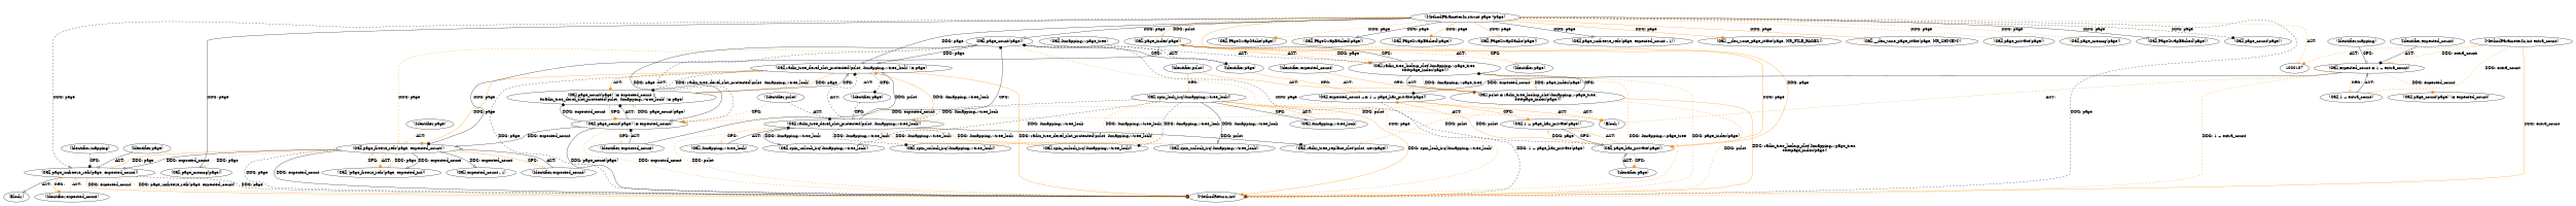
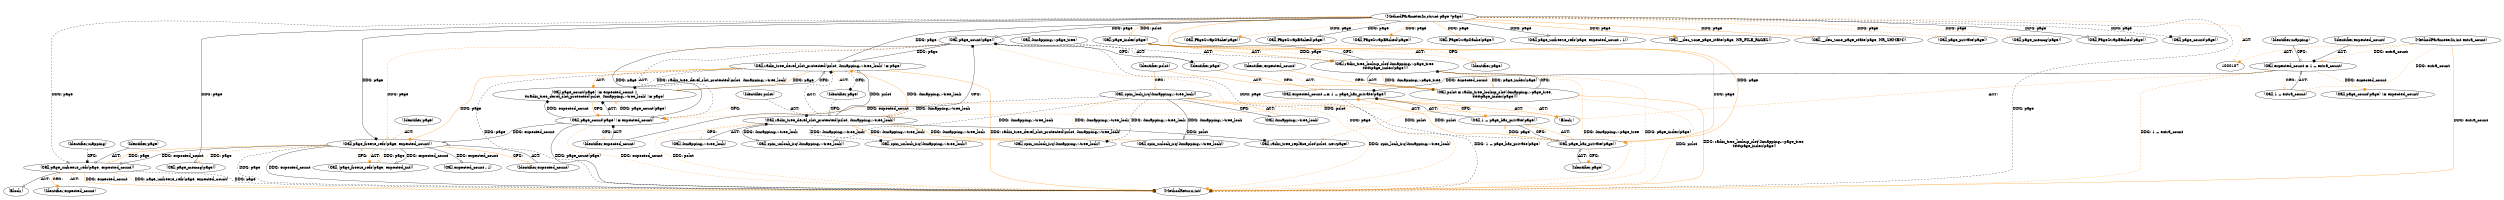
  digraph {
    edge [arrowhead=onormal color=darkorange style=solid]
    n1 [label="(Call,page_unfreeze_refs(page, expected_count))"]
    n2 [label="(Block,)"]
    n3 [label="(MethodReturn,int)"]
    n4 [label="(Identifier,expected_count)"]
    n5 [label="(Call,page_freeze_refs(page, expected_count))"]
    n6 [label="(Call,page_memcg(page))"]
    n7 [label="(Call,expected_count - 1)"]
    n8 [label="(Identifier,expected_count)"]
    n9 [label="(Call,!page_freeze_refs(page, expected_int))"]
    n10 [label="(Call,page_count(page))"]
    n11 [label="(Call,radix_tree_deref_slot_protected(pslot, &mapping->tree_lock) != page)"]
    n12 [label="(Call,page_count(page) != expected_count)"]
    n13 [label="(Identifier,page)"]
    n14 [label="(Call,page_count(page) != expected_count ||\n\t\tradix_tree_deref_slot_protected(pslot, &mapping->tree_lock) != page)"]
    n15 [label="(Identifier,page)"]
    n16 [label="(Identifier,expected_count)"]
    n17 [label="(Call,expected_count += 1 + page_has_private(page))"]
    n18 [label="(Call,page_has_private(page))"]
    n19 [label="(Call,1 + page_has_private(page))"]
    n20 [label="(Identifier,page)"]
    n21 [label="(Block,)"]
    n22 [label="(Call,page_index(page))"]
    n23 [label="(Call,radix_tree_lookup_slot(&mapping->page_tree,\n \t\t\t\t\tpage_index(page)))"]
    n24 [label="(Identifier,page)"]
    n25 [label="(Call,pslot = radix_tree_lookup_slot(&mapping->page_tree,\n \t\t\t\t\tpage_index(page)))"]
    n26 [label="(MethodParameterIn,struct page *page)"]
    n27 [label="(Call,PageSwapCache(page))"]
    n28 [label="(Call,PageSwapBacked(page))"]
    n29 [label="(Call,PageSwapBacked(page))"]
    n30 [label="(Call,PageSwapCache(page))"]
    n31 [label="(Call,page_unfreeze_refs(page, expected_count - 1))"]
    n32 [label="(Call,__dec_zone_page_state(page, NR_FILE_PAGES))"]
    n33 [label="(Call,__dec_zone_page_state(page, NR_SHMEM))"]
    n34 [label="(Call,page_private(page))"]
    n35 [label="(Call,page_memcg(page))"]
    n36 [label="(Call,PageSwapBacked(page))"]
    n37 [label="(Call,page_count(page))"]
    1000107
    n39 [label="(Call,radix_tree_deref_slot_protected(pslot, &mapping->tree_lock))"]
    n40 [label="(Call,spin_unlock_irq(&mapping->tree_lock))"]
    n41 [label="(Call,spin_unlock_irq(&mapping->tree_lock))"]
    n42 [label="(Call,spin_unlock_irq(&mapping->tree_lock))"]
    n43 [label="(Call,spin_unlock_irq(&mapping->tree_lock))"]
    n44 [label="(Call,&mapping->tree_lock)"]
    n45 [label="(Call,radix_tree_replace_slot(pslot, newpage))"]
    n46 [label="(Call,spin_lock_irq(&mapping->tree_lock))"]
    n47 [label="(Call,&mapping->tree_lock)"]
    n48 [label="(Call,expected_count = 1 + extra_count)"]
    n49 [label="(Call,1 + extra_count)"]
    n50 [label="(Call,page_count(page) != expected_count)"]
    n51 [label="(MethodParameterIn,int extra_count)"]
    n52 [label="(Identifier,mapping)"]
    n53 [label="(Identifier,mapping)"]
    n54 [label="(Call,&mapping->page_tree)"]
    n55 [label="(Identifier,pslot)"]
    n56 [label="(Identifier,page)"]
    n57 [label="(Identifier,pslot)"]
    n58 [label="(Identifier,page)"]
    n59 [label="(Identifier,expected_count)"]
    n60 [label="(Identifier,expected_count)"]
    n1 -> n2 [color=black label="AST: "]
    n1 -> n3 [label="DDG: page_unfreeze_refs(page, expected_count)" style=dashed]
    n1 -> n3 [arrowhead=box color=black label="DDG: page" style=dashed]
    n1 -> n3 [arrowhead=odot label="DDG: expected_count"]
    n1 -> n4 [arrowhead=box label="CFG: "]
    n4 -> n1 [label="AST: " style=dashed]
    n5 -> n1 [arrowhead=odot label="DDG: page"]
    n5 -> n1 [arrowhead=odot color=black label="DDG: expected_count"]
    n5 -> n3 [arrowhead=box color=black label="DDG: page" style=dashed]
    n5 -> n3 [arrowhead=box color=black label="DDG: expected_count"]
    n5 -> n6 [label="DDG: page" style=dashed]
    n5 -> n7 [color=black label="DDG: expected_count"]
    n5 -> n8 [label="CFG: "]
    n5 -> n9 [arrowhead=box label="AST: "]
    n5 -> n9 [label="DDG: page"]
    n5 -> n9 [color=black label="DDG: expected_count"]
    n8 -> n5 [color=black label="AST: "]
    n9 -> n5 [label="CFG: " style=dashed]
    n10 -> n3 [label="DDG: page" style=dashed]
    n10 -> n5 [arrowhead=odot label="DDG: page" style=dashed]
    n10 -> n11 [color=black label="DDG: page"]
    n10 -> n12 [color=black label="AST: " style=dashed]
    n10 -> n12 [color=black label="DDG: page"]
    n10 -> n13 [arrowhead=box color=black label="CFG: "]
    n11 -> n3 [arrowhead=odot label="DDG: radix_tree_deref_slot_protected(pslot, &mapping->tree_lock)"]
    n11 -> n3 [arrowhead=box color=black label="DDG: page" style=dashed]
    n11 -> n5 [arrowhead=box label="DDG: page"]
    n11 -> n14 [arrowhead=box label="AST: "]
    n11 -> n14 [arrowhead=box color=black label="DDG: radix_tree_deref_slot_protected(pslot, &mapping->tree_lock)" style=dashed]
    n11 -> n14 [label="DDG: page"]
    n11 -> n15 [arrowhead=box color=black label="CFG: " style=dashed]
    n12 -> n3 [arrowhead=odot color=black label="DDG: page_count(page)"]
    n12 -> n3 [label="DDG: expected_count" style=dashed]
    n12 -> n5 [color=black label="DDG: expected_count"]
    n12 -> n14 [arrowhead=box color=black label="AST: "]
    n12 -> n14 [label="DDG: page_count(page)" style=dashed]
    n12 -> n14 [arrowhead=box color=black label="DDG: expected_count"]
    n12 -> n16 [arrowhead=odot label="CFG: " style=dashed]
    n13 -> n10 [color=black label="AST: " style=dashed]
    n13 -> n17 [arrowhead=odot label="CFG: "]
    n14 -> n11 [color=black label="CFG: "]
    n14 -> n12 [arrowhead=box label="CFG: "]
    n15 -> n11 [arrowhead=odot label="AST: " style=dashed]
    n15 -> n39 [arrowhead=odot color=black label="CFG: " style=dashed]
    n16 -> n10 [arrowhead=box color=black label="CFG: "]
    n16 -> n12 [arrowhead=box color=black label="AST: "]
    n17 -> n3 [color=black label="DDG: 1 + page_has_private(page)" style=dashed]
    n17 -> n12 [arrowhead=odot label="DDG: expected_count" style=dashed]
    n17 -> n19 [arrowhead=box label="CFG: "]
    n17 -> n21 [arrowhead=odot label="AST: "]
    n18 -> n10 [arrowhead=box color=black label="DDG: page" style=dashed]
    n18 -> n17 [arrowhead=box label="DDG: pslot"]
    n18 -> n19 [label="AST: "]
    n18 -> n19 [label="DDG: page" style=dashed]
    n18 -> n20 [arrowhead=box label="CFG: "]
+   n19 -> n17 [arrowhead=box color=black label="AST: "]
    n19 -> n18 [arrowhead=odot color=black label="CFG: "]
    n20 -> n18 [color=black label="AST: "]
    n22 -> n18 [arrowhead=box label="DDG: page"]
    n22 -> n23 [arrowhead=box label="AST: "]
    n22 -> n23 [arrowhead=odot label="DDG: page" style=dashed]
    n22 -> n24 [label="CFG: " style=dashed]
    n23 -> n3 [arrowhead=box label="DDG: &mapping->page_tree" style=dashed]
    n23 -> n3 [label="DDG: page_index(page)" style=dashed]
    n23 -> n22 [color=black label="CFG: "]
    n23 -> n25 [arrowhead=box color=black label="AST: "]
    n23 -> n25 [label="DDG: &mapping->page_tree"]
    n23 -> n25 [label="DDG: page_index(page)"]
    n24 -> n22 [arrowhead=odot label="AST: " style=dashed]
    n25 -> n3 [label="DDG: radix_tree_lookup_slot(&mapping->page_tree,\n \t\t\t\t\tpage_index(page))"]
    n25 -> n3 [arrowhead=odot label="DDG: pslot" style=dashed]
    n25 -> n21 [arrowhead=box label="AST: " style=dashed]
    n25 -> n23 [arrowhead=box color=black label="CFG: "]
    n25 -> n39 [label="DDG: pslot" style=dashed]
    n25 -> n45 [label="DDG: pslot" style=dashed]
    n26 -> n1 [color=black label="DDG: page" style=dashed]
    n26 -> n3 [arrowhead=box color=black label="DDG: page" style=dashed]
-   n22 -> n5 [arrowhead=box color=black label="DDG: page"]
+   n26 -> n5 [arrowhead=box color=black label="DDG: page"]
    n26 -> n6 [arrowhead=odot color=black label="DDG: page"]
    n26 -> n10 [arrowhead=odot color=black label="DDG: page"]
    n26 -> n11 [arrowhead=odot color=black label="DDG: page"]
    n26 -> n18 [label="DDG: page"]
    n26 -> n22 [label="DDG: pslot"]
    n26 -> n27 [arrowhead=box label="DDG: page" style=dashed]
    n26 -> n28 [color=black label="DDG: page"]
    n26 -> n29 [arrowhead=box label="DDG: page"]
    n26 -> n30 [arrowhead=odot label="DDG: page"]
    n26 -> n31 [color=black label="DDG: page"]
    n26 -> n32 [arrowhead=box label="DDG: page"]
    n26 -> n33 [arrowhead=odot label="DDG: page"]
    n26 -> n34 [label="DDG: page" style=dashed]
    n26 -> n35 [label="DDG: page" style=dashed]
    n26 -> n36 [arrowhead=odot color=black label="DDG: page"]
    n26 -> n37 [arrowhead=box color=black label="DDG: page" style=dashed]
    n26 -> 1000107 [arrowhead=odot label="AST: " style=dashed]
    n39 -> n3 [arrowhead=odot label="DDG: pslot" style=dashed]
    n39 -> n11 [arrowhead=box color=black label="AST: " style=dashed]
    n39 -> n11 [arrowhead=odot color=black label="DDG: pslot"]
    n39 -> n11 [arrowhead=box label="DDG: &mapping->tree_lock"]
    n39 -> n40 [color=black label="DDG: &mapping->tree_lock"]
    n39 -> n41 [arrowhead=box color=black label="DDG: &mapping->tree_lock" style=dashed]
    n39 -> n42 [arrowhead=odot label="DDG: &mapping->tree_lock"]
    n39 -> n43 [arrowhead=odot label="DDG: &mapping->tree_lock"]
    n39 -> n44 [arrowhead=odot label="CFG: " style=dashed]
    n39 -> n45 [arrowhead=box color=black label="DDG: pslot"]
    n44 -> n39 [arrowhead=box color=black label="AST: "]
-   n46 -> n3 [arrowhead=box label="DDG: spin_lock_irq(&mapping->tree_lock)"]
+   n46 -> n3 [arrowhead=box label="DDG: spin_lock_irq(&mapping->tree_lock)" style=dashed]
    n46 -> n21 [arrowhead=odot label="AST: " style=dashed]
    n46 -> n39 [color=black label="DDG: &mapping->tree_lock" style=dashed]
    n46 -> n40 [color=black label="DDG: &mapping->tree_lock" style=dashed]
    n46 -> n41 [label="DDG: &mapping->tree_lock" style=dashed]
    n46 -> n42 [arrowhead=box color=black label="DDG: &mapping->tree_lock" style=dashed]
    n46 -> n43 [color=black label="DDG: &mapping->tree_lock"]
    n46 -> n47 [color=black label="CFG: "]
    n47 -> n46 [arrowhead=odot label="AST: "]
    n48 -> n3 [arrowhead=odot label="DDG: 1 + extra_count" style=dashed]
    n48 -> n17 [arrowhead=box color=black label="DDG: expected_count"]
    n48 -> n21 [arrowhead=odot label="AST: " style=dashed]
    n48 -> n49 [label="CFG: " style=dashed]
    n48 -> n50 [arrowhead=box label="DDG: expected_count" style=dashed]
    n49 -> n48 [color=black label="AST: "]
    n51 -> n3 [label="DDG: extra_count"]
    n51 -> 1000107 [arrowhead=box label="AST: " style=dashed]
    n51 -> n48 [label="DDG: extra_count" style=dashed]
    n51 -> n49 [arrowhead=odot label="DDG: extra_count" style=dashed]
    n52 -> n1 [arrowhead=box color=black label="CFG: " style=dashed]
    n53 -> n48 [arrowhead=odot color=black label="CFG: "]
    n54 -> n23 [arrowhead=odot color=black label="AST: " style=dashed]
    n55 -> n25 [arrowhead=odot label="AST: "]
    n55 -> n46 [arrowhead=odot label="CFG: "]
    n56 -> n1 [arrowhead=odot color=black label="AST: "]
    n57 -> n12 [arrowhead=box label="CFG: " style=dashed]
    n57 -> n39 [arrowhead=box color=black label="AST: " style=dashed]
    n58 -> n5 [arrowhead=odot label="AST: " style=dashed]
    n59 -> n48 [arrowhead=box color=black label="AST: "]
    n60 -> n17 [label="AST: " style=dashed]
    n60 -> n25 [arrowhead=odot label="CFG: "]
  }
